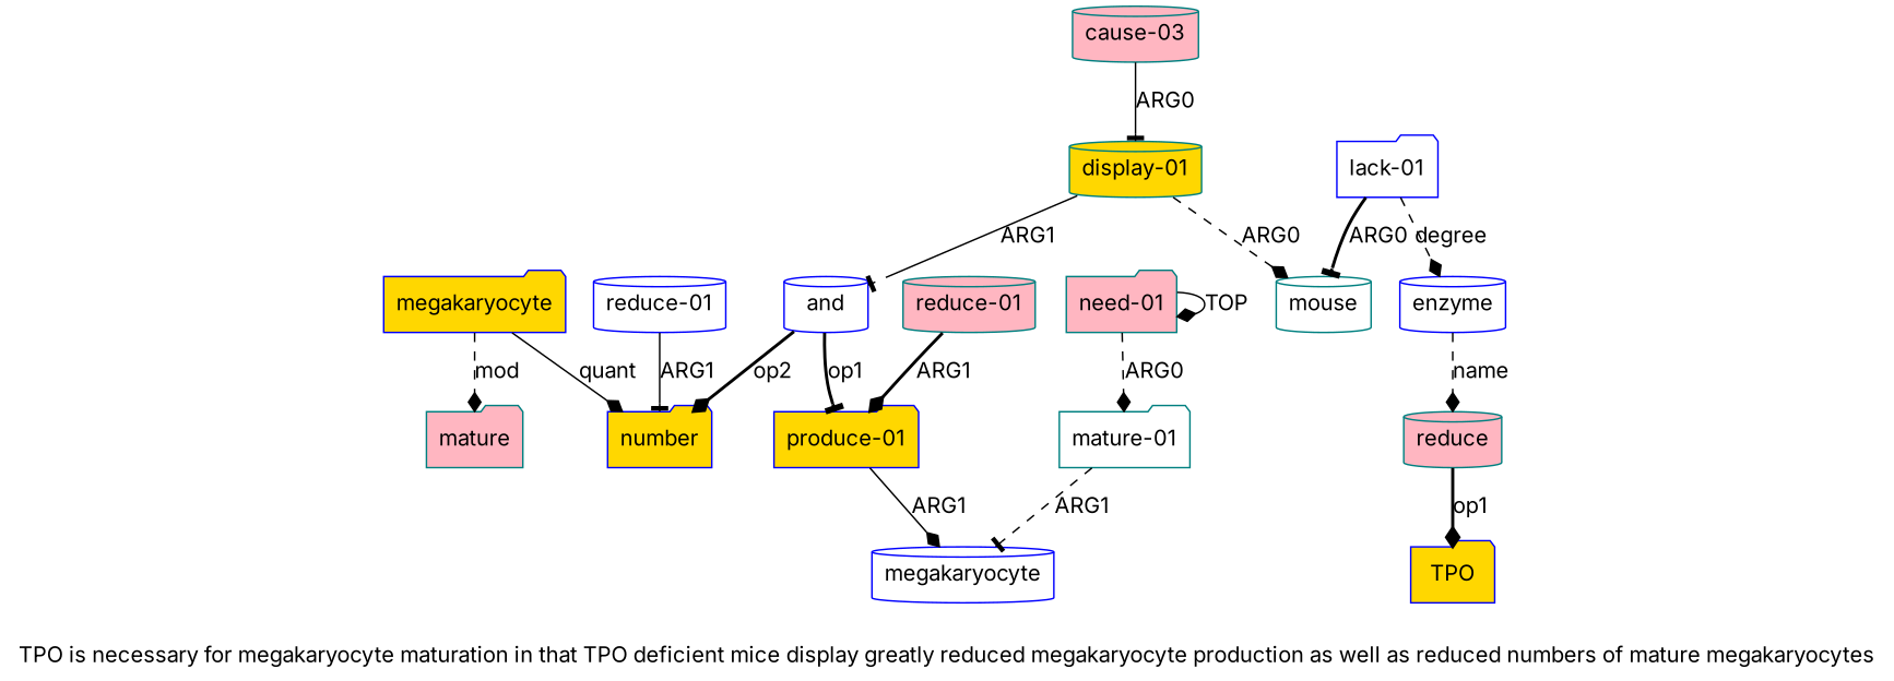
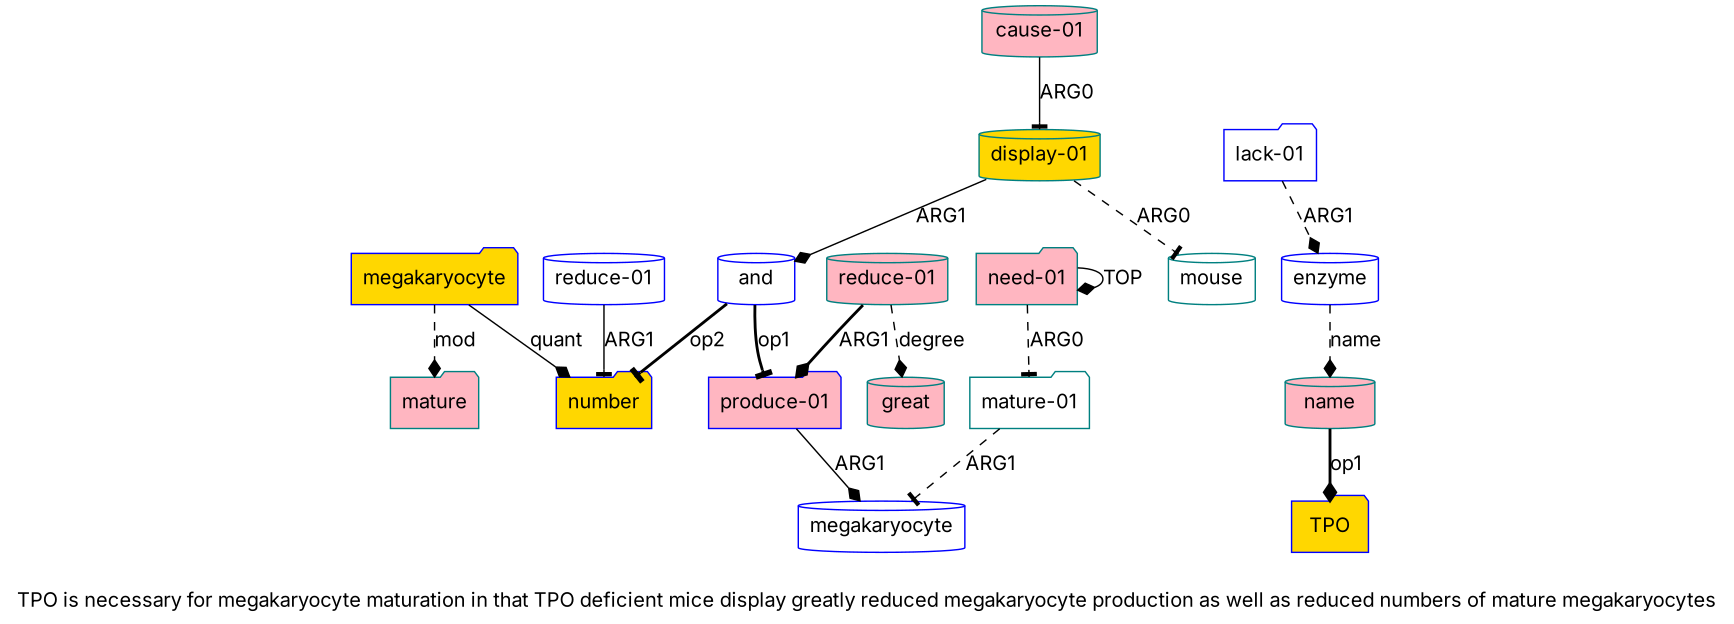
  digraph {
    fontname=Inter
    label="TPO is necessary for megakaryocyte maturation in that TPO deficient mice display greatly reduced megakaryocyte production as well as reduced numbers of mature megakaryocytes"
    node [color=blue fillcolor=lightpink fontname=Inter gold_label=megakaryocyte shape=cylinder style=filled test_label=megakaryocyte]
    edge [arrowhead=diamond color=black fontname=Inter gold_label=ARG1 style=dashed test_label=ARG1]
    n1 [fillcolor=gold gold_ind=15 label=megakaryocyte shape=folder test_ind=15]
    n2 [color=teal gold_ind=16 gold_label=mature label=mature shape=folder test_ind=16 test_label=mature]
    n3 [fillcolor=gold gold_ind=13 gold_label=number label=number shape=folder test_ind=13 test_label=number]
    n4 [fillcolor=white gold_ind=14 gold_label="reduce-01" label="reduce-01" test_ind=14 test_label="reduce-01"]
    n5 [color=teal gold_ind=11 gold_label="reduce-01" label="reduce-01" test_ind=11 test_label="reduce-01"]
-   n6 [fillcolor=gold gold_ind=10 gold_label="produce-01" label="produce-01" shape=folder test_ind=10 test_label="produce-01"]
+   n6 [gold_ind=10 gold_label="produce-01" label="produce-01" shape=folder test_ind=10 test_label="produce-01"]
+   n7 [color=teal gold_ind=12 gold_label=great label=great test_ind=12 test_label=great]
    n8 [fillcolor=white gold_ind=2 label=megakaryocyte test_ind=2]
    n9 [fillcolor=gold gold_ind=-1 gold_label=TPO label=TPO shape=folder test_ind=-1 test_label=TPO]
    n10 [color=teal fillcolor=white gold_ind=1 gold_label="mature-01" label="mature-01" shape=folder test_ind=1 test_label="mature-01"]
    n11 [color=teal gold_ind=0 gold_label="need-01" label="need-01" shape=folder test_ind=0 test_label="need-01"]
    n12 [fillcolor=white gold_ind=3 gold_label=enzyme label=enzyme test_ind=3 test_label=enzyme]
-   n13 [color=teal gold_ind=4 gold_label=name label=reduce test_ind=4 test_label=name]
-   n14 [color=teal gold_ind=5 gold_label="cause-01" label="cause-03" test_ind=5 test_label="cause-01"]
+   n13 [color=teal gold_ind=4 gold_label=name label=name test_ind=4 test_label=name]
+   n14 [color=teal gold_ind=5 gold_label="cause-01" label="cause-01" test_ind=5 test_label="cause-01"]
    n15 [color=teal fillcolor=gold gold_ind=6 gold_label="display-01" label="display-01" test_ind=6 test_label="display-01"]
    n16 [color=teal fillcolor=white gold_ind=7 gold_label=mouse label=mouse test_ind=7 test_label=mouse]
    n17 [fillcolor=white gold_ind=9 gold_label=and label=and test_ind=9 test_label=and]
    n18 [fillcolor=white gold_ind=8 gold_label="lack-01" label="lack-01" shape=folder test_ind=8 test_label="lack-01"]
    n1 -> n2 [gold_label=mod label=mod test_label=mod]
    n1 -> n3 [gold_label=quant label=quant style=solid test_label=quant]
    n4 -> n3 [arrowhead=tee label=ARG1 style=solid]
    n5 -> n6 [label=ARG1 style=bold]
+   n5 -> n7 [gold_label=degree label=degree test_label=degree]
    n6 -> n8 [label=ARG1 style=solid]
    n10 -> n8 [arrowhead=tee label=ARG1]
-   n11 -> n10 [gold_label=ARG0 label=ARG0 test_label=ARG0]
+   n11 -> n10 [arrowhead=tee gold_label=ARG0 label=ARG0 test_label=ARG0]
    n11 -> n11 [gold_label=TOP label=TOP style=solid test_label=TOP]
    n12 -> n13 [gold_label=name label=name test_label=name]
    n13 -> n9 [gold_label=op1 label=op1 style=bold test_label=op1]
    n14 -> n15 [arrowhead=tee gold_label=ARG0 label=ARG0 style=solid test_label=ARG0]
-   n15 -> n16 [gold_label=ARG0 label=ARG0 test_label=ARG0]
-   n15 -> n17 [arrowhead=tee label=ARG1 style=solid]
-   n17 -> n3 [gold_label=op2 label=op2 style=bold test_label=op2]
+   n15 -> n16 [arrowhead=tee gold_label=ARG0 label=ARG0 test_label=ARG0]
+   n15 -> n17 [label=ARG1 style=solid]
+   n17 -> n3 [arrowhead=tee gold_label=op2 label=op2 style=bold test_label=op2]
    n17 -> n6 [arrowhead=tee gold_label=op1 label=op1 style=bold test_label=op1]
-   n18 -> n12 [label=degree]
-   n18 -> n16 [arrowhead=tee gold_label=ARG0 label=ARG0 style=bold test_label=ARG0]
+   n18 -> n12 [label=ARG1]
  }
